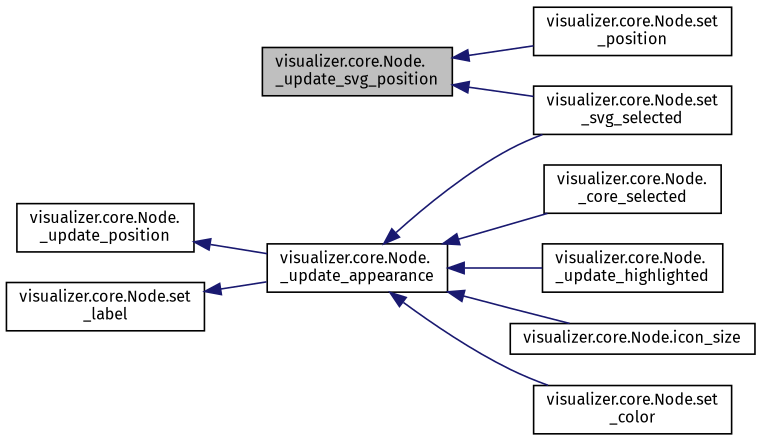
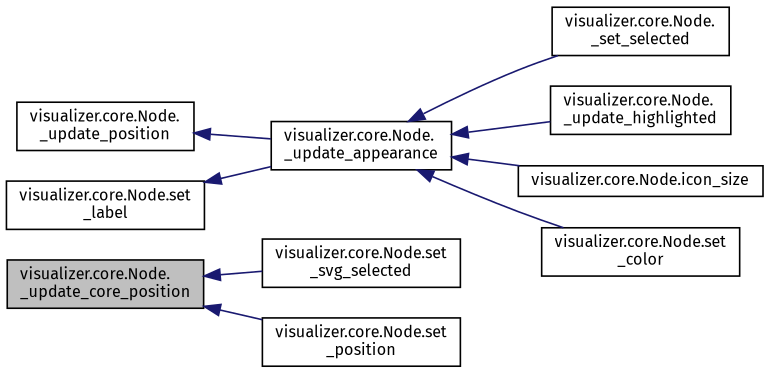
  digraph {
    fontname="Fira Sans"
    rankdir=LR
    node [color=black fillcolor=white fontname="Fira Sans" fontsize=10 shape=record style=filled]
    edge [color=midnightblue dir=back fontname="Fira Sans" fontsize=10 labelfontname=Helvetica labelfontsize=10 style=solid]
-   n1 [fillcolor=grey75 fontcolor=black height=0.2 label="visualizer.core.Node.\l_update_svg_position" width=0.4]
+   n1 [fillcolor=grey75 fontcolor=black height=0.2 label="visualizer.core.Node.\l_update_core_position" width=0.4]
    n2 [height=0.2 label="visualizer.core.Node.set\l_svg_selected" width=0.4]
    n3 [height=0.2 label="visualizer.core.Node.set\l_position" width=0.4]
    n4 [height=0.2 label="visualizer.core.Node.\l_update_position" width=0.4]
    n5 [height=0.2 label="visualizer.core.Node.\l_update_appearance" width=0.4]
-   n6 [height=0.2 label="visualizer.core.Node.\l_core_selected" width=0.4]
+   n6 [height=0.2 label="visualizer.core.Node.\l_set_selected" width=0.4]
    n7 [height=0.2 label="visualizer.core.Node.\l_update_highlighted" width=0.4]
    n8 [height=0.2 label="visualizer.core.Node.icon_size" width=0.4]
    n9 [height=0.2 label="visualizer.core.Node.set\l_color" width=0.4]
    n10 [height=0.2 label="visualizer.core.Node.set\l_label" width=0.4]
    n1 -> n2
    n1 -> n3
    n4 -> n5
-   n5 -> n2
    n5 -> n6
    n5 -> n7
    n5 -> n8
    n5 -> n9
    n10 -> n5
  }
